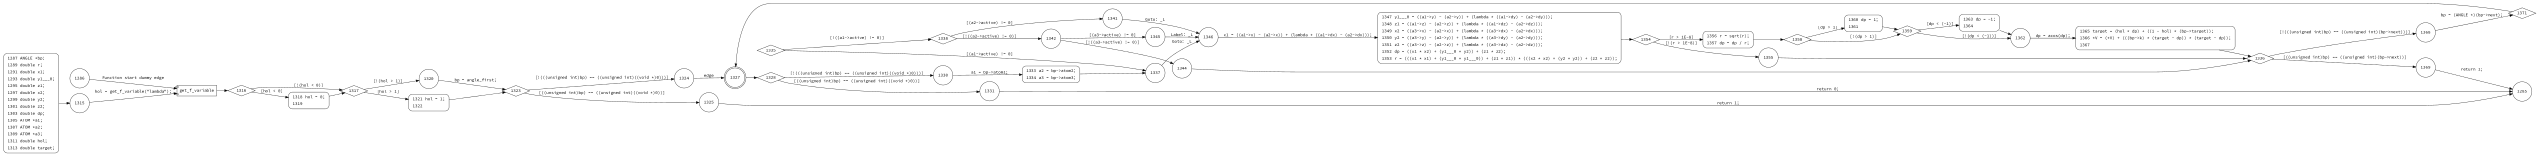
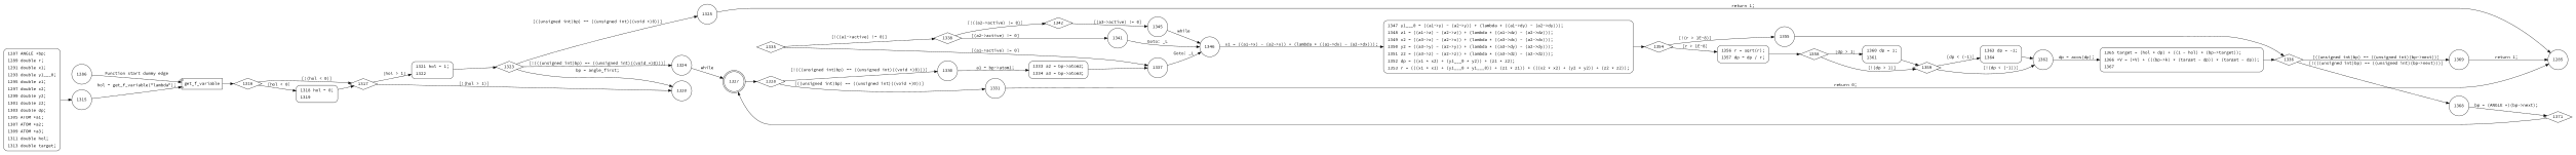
  digraph {
    fontname="Source Code Pro"
    rankdir=LR
    node [fontname="Source Code Pro" shape=circle]
    edge [fontname="Source Code Pro"]
    n1 [label=get_f_variable shape=component]
    1286
    n3 [fillcolor=white label=<<table border="0" cellborder="0" cellpadding="3" bgcolor="white"><tr><td align="right">1287</td><td align="left">ANGLE *bp;</td></tr><tr><td align="right">1289</td><td align="left">double r;</td></tr><tr><td align="right">1291</td><td align="left">double x1;</td></tr><tr><td align="right">1293</td><td align="left">double y1___0;</td></tr><tr><td align="right">1295</td><td align="left">double z1;</td></tr><tr><td align="right">1297</td><td align="left">double x2;</td></tr><tr><td align="right">1299</td><td align="left">double y2;</td></tr><tr><td align="right">1301</td><td align="left">double z2;</td></tr><tr><td align="right">1303</td><td align="left">double dp;</td></tr><tr><td align="right">1305</td><td align="left">ATOM *a1;</td></tr><tr><td align="right">1307</td><td align="left">ATOM *a2;</td></tr><tr><td align="right">1309</td><td align="left">ATOM *a3;</td></tr><tr><td align="right">1311</td><td align="left">double hol;</td></tr><tr><td align="right">1313</td><td align="left">double target;</td></tr></table>> penwidth=1 shape=Mrecord style="filled,bold"]
    1315
    1316 [shape=diamond]
    1317 [shape=diamond]
    n7 [fillcolor=white label=<<table border="0" cellborder="0" cellpadding="3" bgcolor="white"><tr><td align="right">1318</td><td align="left">hol = 0;</td></tr><tr><td align="right">1319</td><td align="left"></td></tr></table>> penwidth=1 shape=Mrecord style="filled,bold"]
    1320
    n9 [fillcolor=white label=<<table border="0" cellborder="0" cellpadding="3" bgcolor="white"><tr><td align="right">1321</td><td align="left">hol = 1;</td></tr><tr><td align="right">1322</td><td align="left"></td></tr></table>> penwidth=1 shape=Mrecord style="filled,bold"]
    1323 [shape=diamond]
    1324
    1325
    1327 [shape=doublecircle]
    1285
    1328 [shape=diamond]
    1330
    1331
    n18 [fillcolor=white label=<<table border="0" cellborder="0" cellpadding="3" bgcolor="white"><tr><td align="right">1333</td><td align="left">a2 = bp-&gt;atom2;</td></tr><tr><td align="right">1334</td><td align="left">a3 = bp-&gt;atom3;</td></tr></table>> penwidth=1 shape=Mrecord style="filled,bold"]
    1337
    1335 [shape=diamond]
    1338 [shape=diamond]
-   1342
+   1342 [shape=diamond]
    1341
    1346
-   1344
    1345
    n27 [fillcolor=white label=<<table border="0" cellborder="0" cellpadding="3" bgcolor="white"><tr><td align="right">1347</td><td align="left">y1___0 = ((a1-&gt;y) - (a2-&gt;y)) + (lambda * ((a1-&gt;dy) - (a2-&gt;dy)));</td></tr><tr><td align="right">1348</td><td align="left">z1 = ((a1-&gt;z) - (a2-&gt;z)) + (lambda * ((a1-&gt;dz) - (a2-&gt;dz)));</td></tr><tr><td align="right">1349</td><td align="left">x2 = ((a3-&gt;x) - (a2-&gt;x)) + (lambda * ((a3-&gt;dx) - (a2-&gt;dx)));</td></tr><tr><td align="right">1350</td><td align="left">y2 = ((a3-&gt;y) - (a2-&gt;y)) + (lambda * ((a3-&gt;dy) - (a2-&gt;dy)));</td></tr><tr><td align="right">1351</td><td align="left">z2 = ((a3-&gt;z) - (a2-&gt;z)) + (lambda * ((a3-&gt;dz) - (a2-&gt;dz)));</td></tr><tr><td align="right">1352</td><td align="left">dp = ((x1 * x2) + (y1___0 * y2)) + (z1 * z2);</td></tr><tr><td align="right">1353</td><td align="left">r = (((x1 * x1) + (y1___0 * y1___0)) + (z1 * z1)) * (((x2 * x2) + (y2 * y2)) + (z2 * z2));</td></tr></table>> penwidth=1 shape=Mrecord style="filled,bold"]
    1354 [shape=diamond]
    1355
    n30 [fillcolor=white label=<<table border="0" cellborder="0" cellpadding="3" bgcolor="white"><tr><td align="right">1356</td><td align="left">r = sqrt(r);</td></tr><tr><td align="right">1357</td><td align="left">dp = dp / r;</td></tr></table>> penwidth=1 shape=Mrecord style="filled,bold"]
    1336 [shape=diamond]
    1358 [shape=diamond]
    1368
    1369
    1359 [shape=diamond]
    n36 [fillcolor=white label=<<table border="0" cellborder="0" cellpadding="3" bgcolor="white"><tr><td align="right">1360</td><td align="left">dp = 1;</td></tr><tr><td align="right">1361</td><td align="left"></td></tr></table>> penwidth=1 shape=Mrecord style="filled,bold"]
    1362
    n38 [fillcolor=white label=<<table border="0" cellborder="0" cellpadding="3" bgcolor="white"><tr><td align="right">1363</td><td align="left">dp = -1;</td></tr><tr><td align="right">1364</td><td align="left"></td></tr></table>> penwidth=1 shape=Mrecord style="filled,bold"]
    n39 [fillcolor=white label=<<table border="0" cellborder="0" cellpadding="3" bgcolor="white"><tr><td align="right">1365</td><td align="left">target = (hol * dp) + ((1 - hol) * (bp-&gt;target));</td></tr><tr><td align="right">1366</td><td align="left">*V = (*V) + (((bp-&gt;k) * (target - dp)) * (target - dp));</td></tr><tr><td align="right">1367</td><td align="left"></td></tr></table>> penwidth=1 shape=Mrecord style="filled,bold"]
    1371 [shape=diamond]
    n1 -> 1316
    1286 -> n1 [label="Function start dummy edge"]
    n3 -> 1315
    1315 -> n1 [label="hol = get_f_variable(\"lambda\");"]
    1316 -> 1317 [label="[!(hol < 0)]"]
    1316 -> n7 [label="[hol < 0]"]
    1317 -> 1320 [label="[!(hol > 1)]"]
    1317 -> n9 [label="[hol > 1]"]
    n7 -> 1317
-   1320 -> 1323 [label="bp = angle_first;"]
+   1323 -> 1320 [label="bp = angle_first;"]
    n9 -> 1323
    1323 -> 1324 [label="[!(((unsigned int)bp) == ((unsigned int)((void *)0)))]"]
    1323 -> 1325 [label="[((unsigned int)bp) == ((unsigned int)((void *)0))]"]
-   1324 -> 1327 [label="edge"]
+   1324 -> 1327 [label=while]
    1325 -> 1285 [label="return 1;"]
    1327 -> 1328
    1328 -> 1330 [label="[!(((unsigned int)bp) == ((unsigned int)((void *)0)))]"]
    1328 -> 1331 [label="[((unsigned int)bp) == ((unsigned int)((void *)0))]"]
    1330 -> n18 [label="a1 = bp->atom1;"]
    1331 -> 1285 [label="return 0;"]
    n18 -> 1337
    1337 -> 1346 [label="Goto: _L"]
    1335 -> 1337 [label="[(a1->active) != 0]"]
    1335 -> 1338 [label="[!((a1->active) != 0)]"]
    1338 -> 1342 [label="[!((a2->active) != 0)]"]
    1338 -> 1341 [label="[(a2->active) != 0]"]
-   1342 -> 1344 [label="[!((a3->active) != 0)]"]
    1342 -> 1345 [label="[(a3->active) != 0]"]
    1341 -> 1346 [label="Goto: _L"]
    1346 -> n27 [label="x1 = ((a1->x) - (a2->x)) + (lambda * ((a1->dx) - (a2->dx)));"]
-   1344 -> 1336
-   1345 -> 1346 [label="Label: _L"]
+   1345 -> 1346 [label=while]
    n27 -> 1354
    1354 -> 1355 [label="[!(r > 1E-8)]"]
    1354 -> n30 [label="[r > 1E-8]"]
    1355 -> 1336
    n30 -> 1358
    1336 -> 1368 [label="[!(((unsigned int)bp) == ((unsigned int)(bp->next)))]"]
    1336 -> 1369 [label="[((unsigned int)bp) == ((unsigned int)(bp->next))]"]
    1358 -> 1359 [label="[!(dp > 1)]"]
    1358 -> n36 [label="[dp > 1]"]
    1368 -> 1371 [label="bp = (ANGLE *)(bp->next);"]
    1369 -> 1285 [label="return 1;"]
    1359 -> 1362 [label="[!(dp < (-1))]"]
    1359 -> n38 [label="[dp < (-1)]"]
    n36 -> 1359
    1362 -> n39 [label="dp = acos(dp);"]
    n38 -> 1362
    n39 -> 1336
    1371 -> 1327
  }
